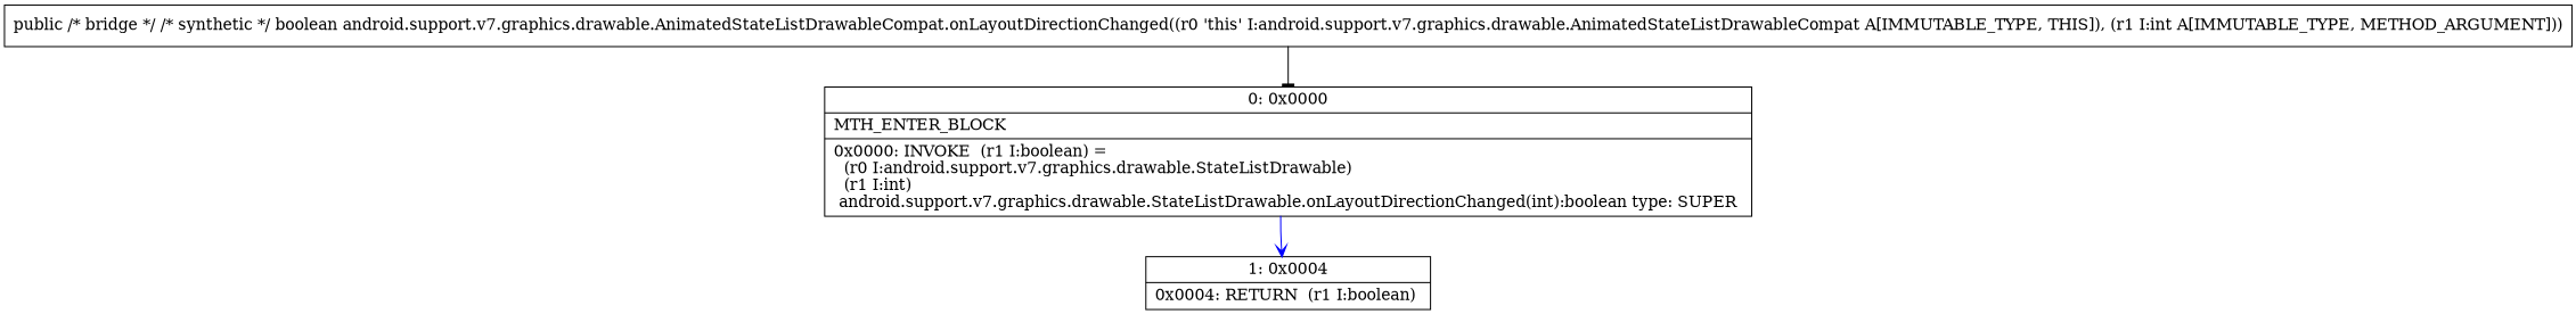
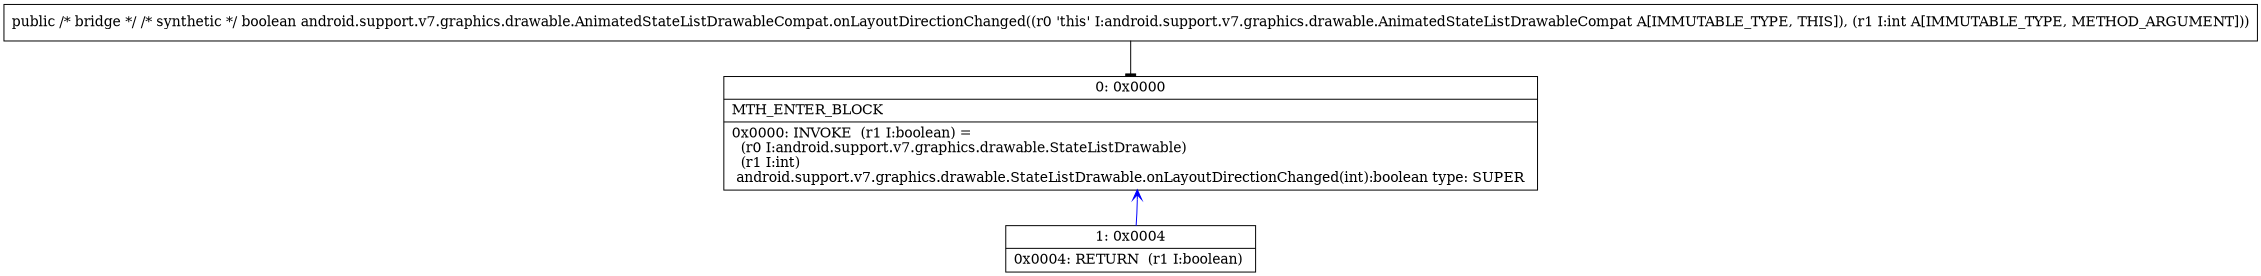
  digraph {
    node [shape=record]
    n1 [label="{0\:\ 0x0000|MTH_ENTER_BLOCK\l|0x0000: INVOKE  (r1 I:boolean) = \l  (r0 I:android.support.v7.graphics.drawable.StateListDrawable)\l  (r1 I:int)\l android.support.v7.graphics.drawable.StateListDrawable.onLayoutDirectionChanged(int):boolean type: SUPER \l}"]
    n2 [label="{1\:\ 0x0004|0x0004: RETURN  (r1 I:boolean) \l}"]
    n3 [label="{public \/* bridge *\/ \/* synthetic *\/ boolean android.support.v7.graphics.drawable.AnimatedStateListDrawableCompat.onLayoutDirectionChanged((r0 'this' I:android.support.v7.graphics.drawable.AnimatedStateListDrawableCompat A[IMMUTABLE_TYPE, THIS]), (r1 I:int A[IMMUTABLE_TYPE, METHOD_ARGUMENT])) }"]
-   n1 -> n2 [color=blue arrowhead=vee]
+   n2 -> n1 [color=blue arrowhead=vee]
    n3 -> n1 [color=black arrowhead=tee]
  }
